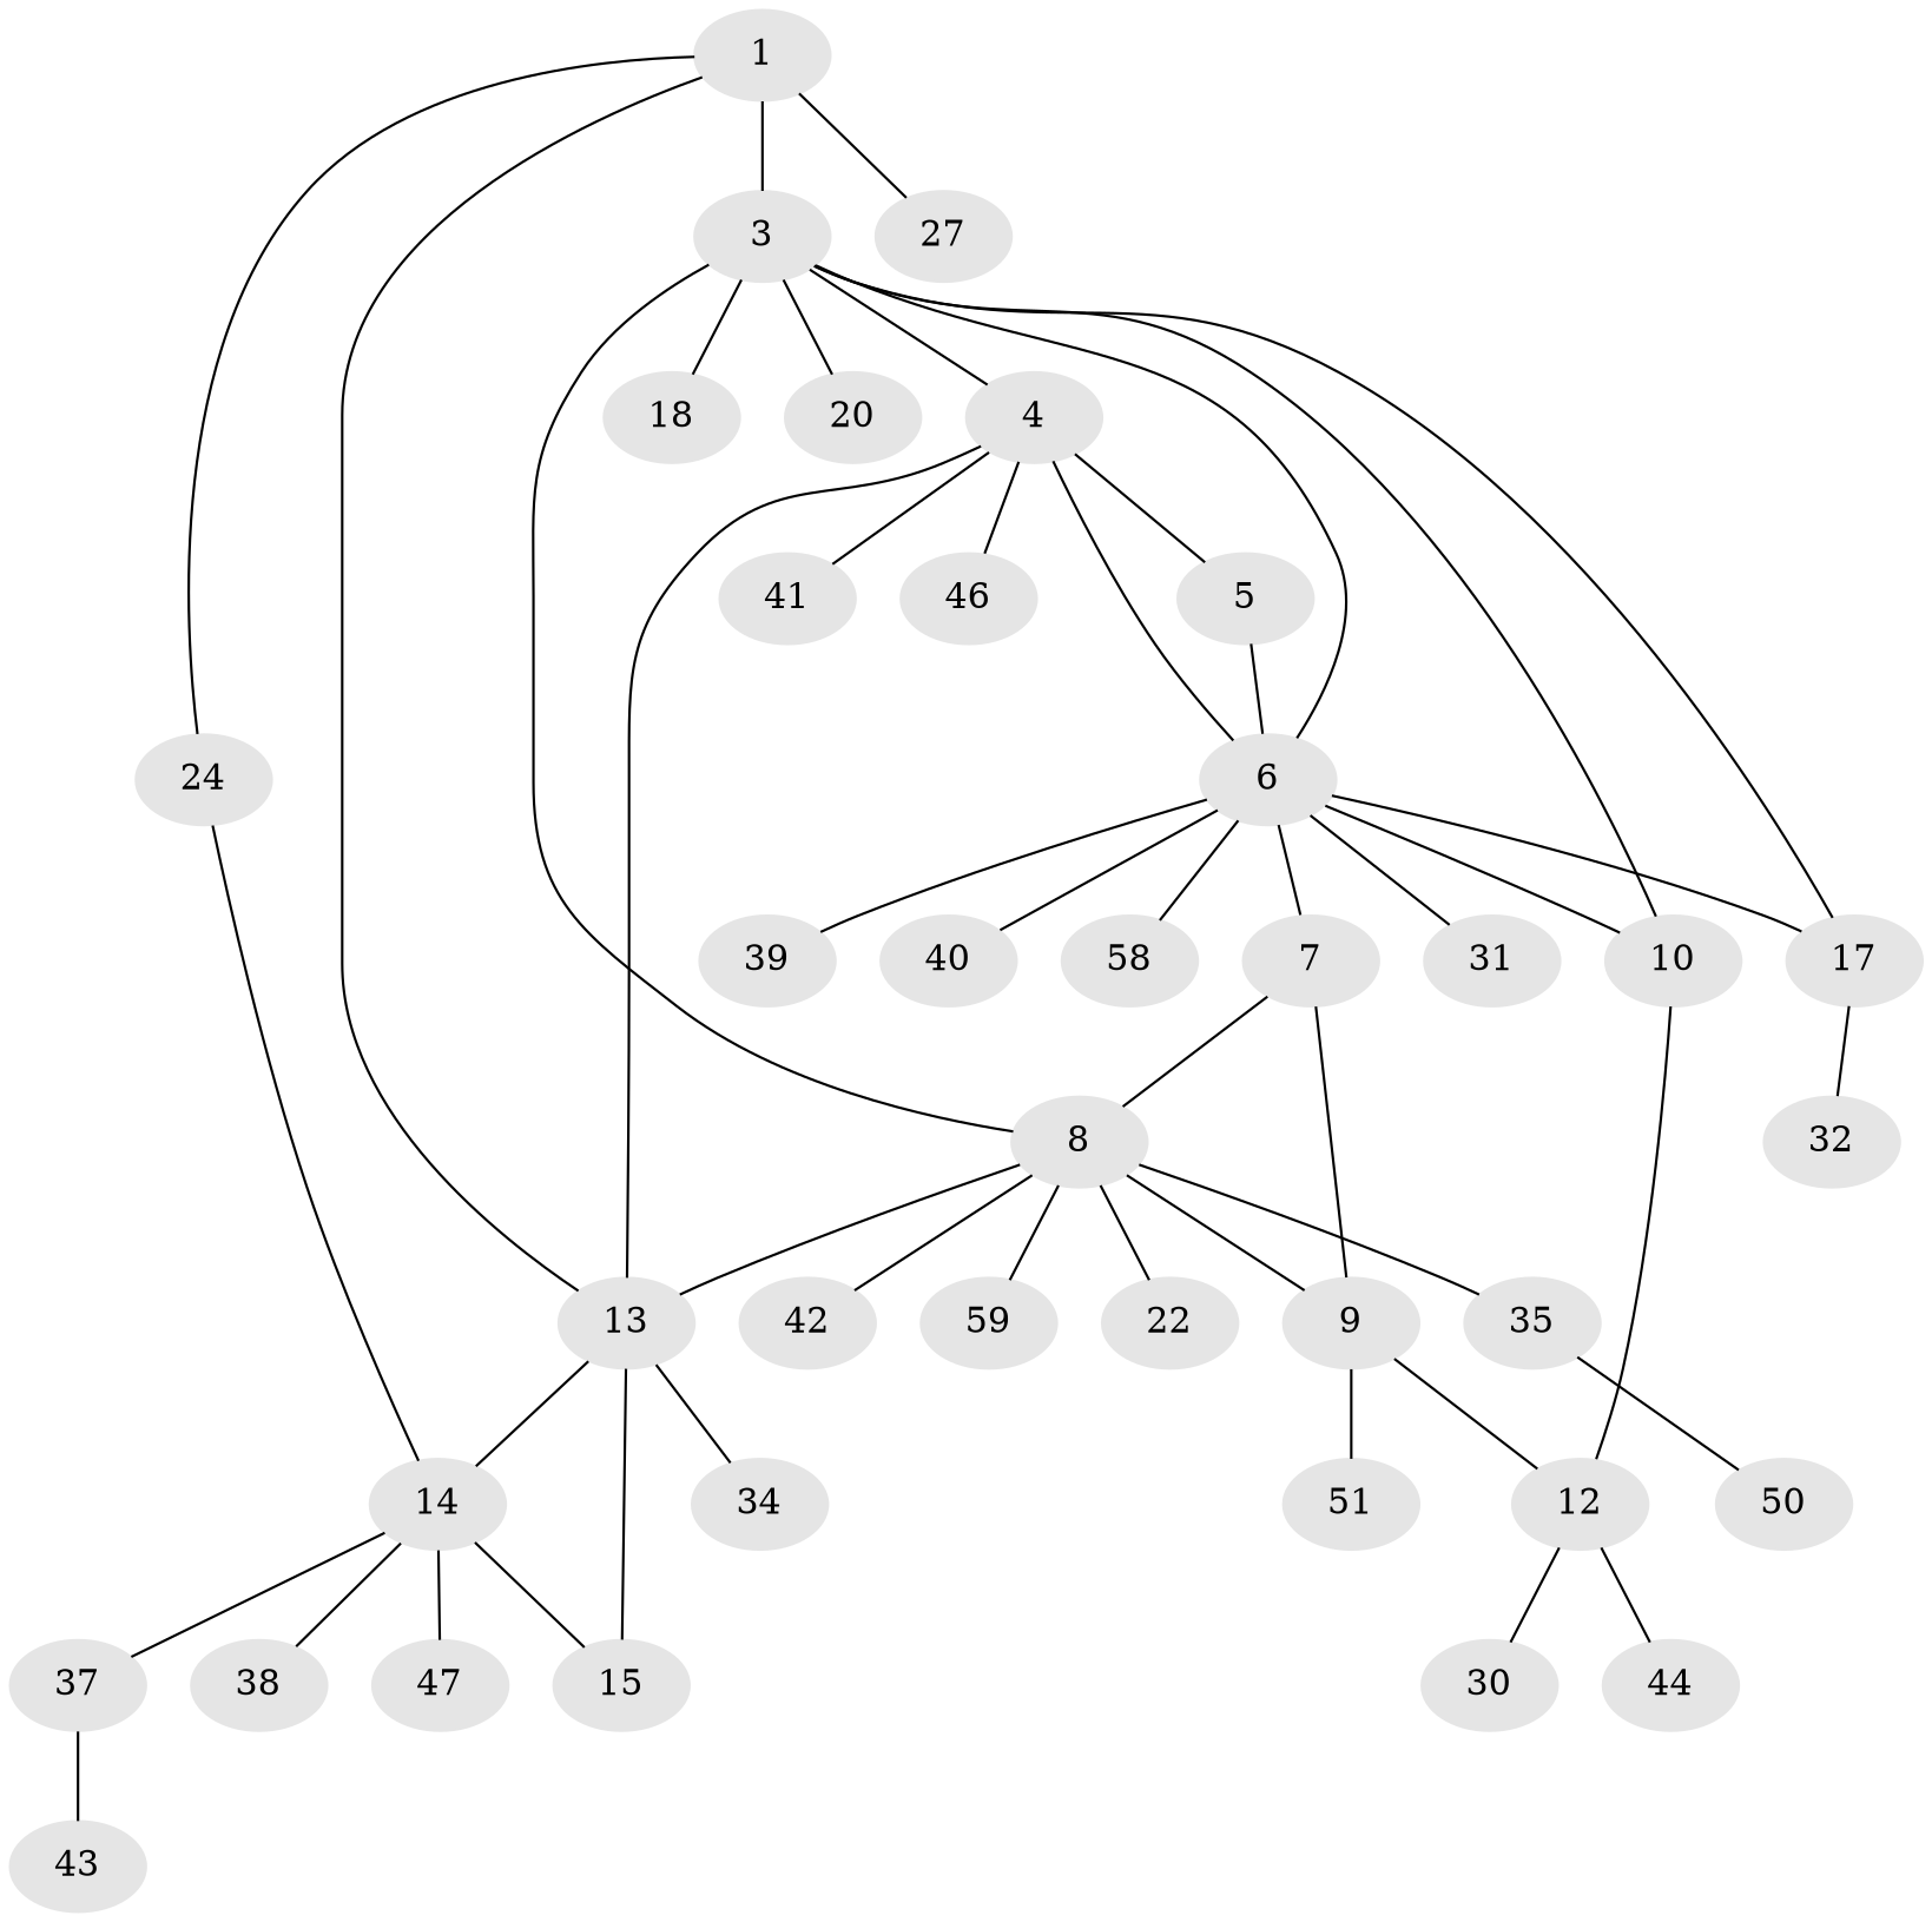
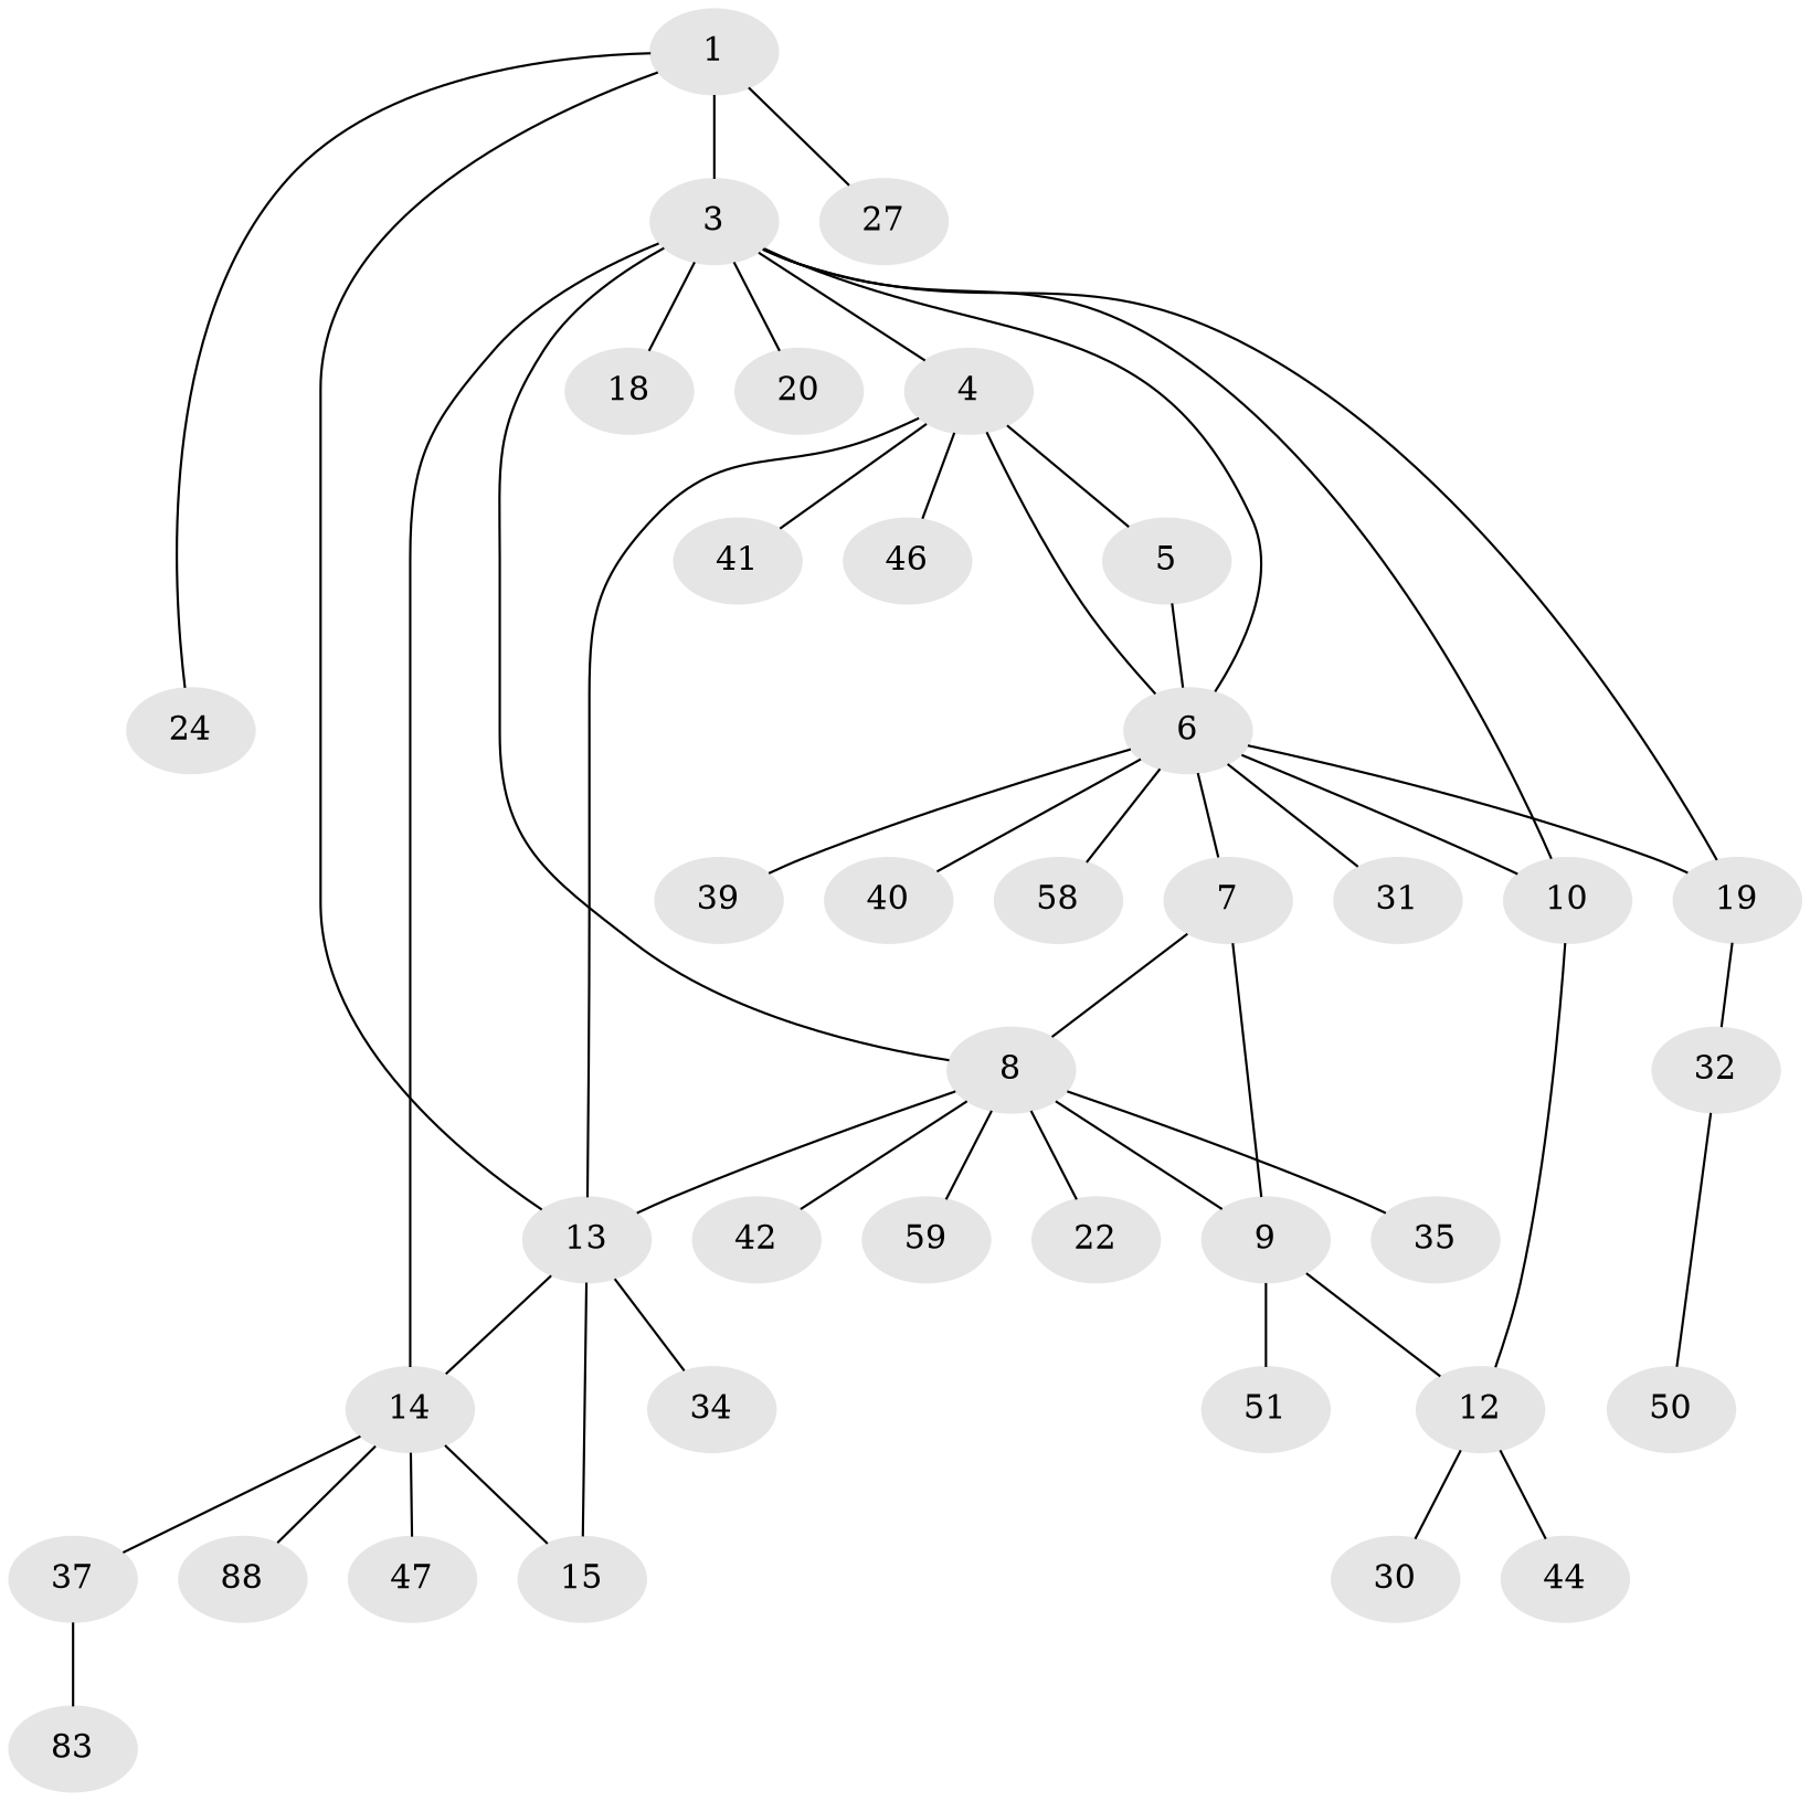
  graph {
    node [color=gray90 style=filled]
    1 [super="+2"]
    3 [super="+33"]
    13 [super="+57"]
    24 [super="+36"]
    27
    4 [super="+29"]
    6 [super="+28"]
    8 [super="+23"]
    10 [super="+55"]
    14 [super="+49"]
-   17 [super="+45"]
+   17 [super="+45" label=19]
    18
    20 [super="+56"]
    15 [super="+25"]
    34
    5 [super="+16"]
    41 [super="+54"]
    46
    7
    31
    39
    40
    58
    9 [super="+21"]
    22 [super="+26"]
    35 [super="+60"]
    42
    59
    12 [super="+19"]
    37 [super="+53"]
-   38
+   38 [label=88]
    47
    32
    51
    50
    30
    44
-   43 [super="+48"]
+   43 [super="+48" label=83]
    1 -- 3 [weight=2]
    1 -- 13
    1 -- 24
    1 -- 27
    3 -- 4
    3 -- 6
    3 -- 8
    3 -- 10
-   24 -- 14
+   3 -- 14
    3 -- 17
    3 -- 18
    3 -- 20
    13 -- 14
    13 -- 15
    13 -- 34
    4 -- 13
    4 -- 6
    4 -- 5
    4 -- 41
    4 -- 46
    6 -- 10
    6 -- 17
    6 -- 7
    6 -- 31
    6 -- 39
    6 -- 40
    6 -- 58
    8 -- 13
    8 -- 9
    8 -- 22
    8 -- 35
    8 -- 42
    8 -- 59
    10 -- 12
    14 -- 15
    14 -- 37
    14 -- 38
    14 -- 47
    17 -- 32
    5 -- 6
    7 -- 8
    7 -- 9
    9 -- 12
    9 -- 51
-   35 -- 50
+   32 -- 50
    12 -- 30
    12 -- 44
    37 -- 43
  }
